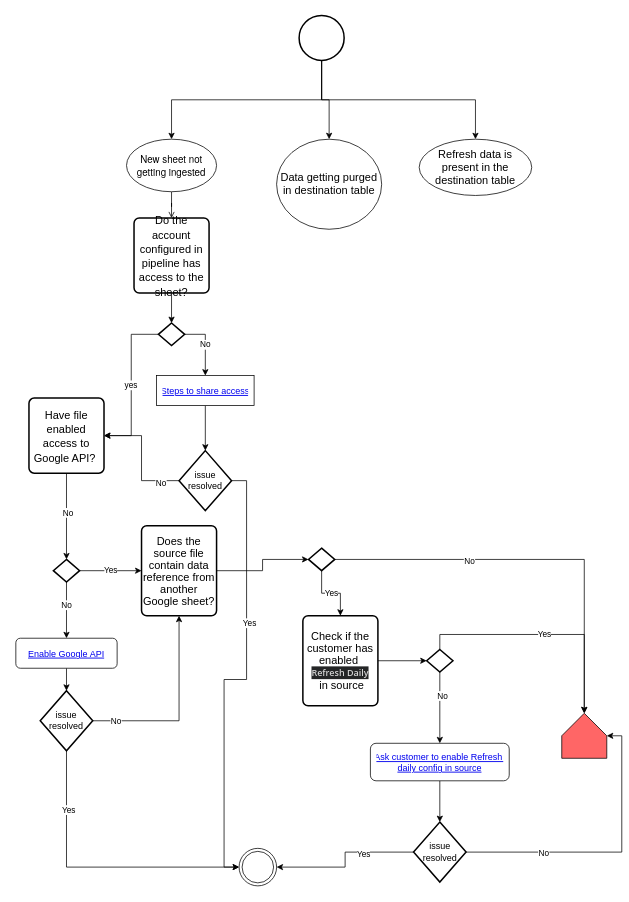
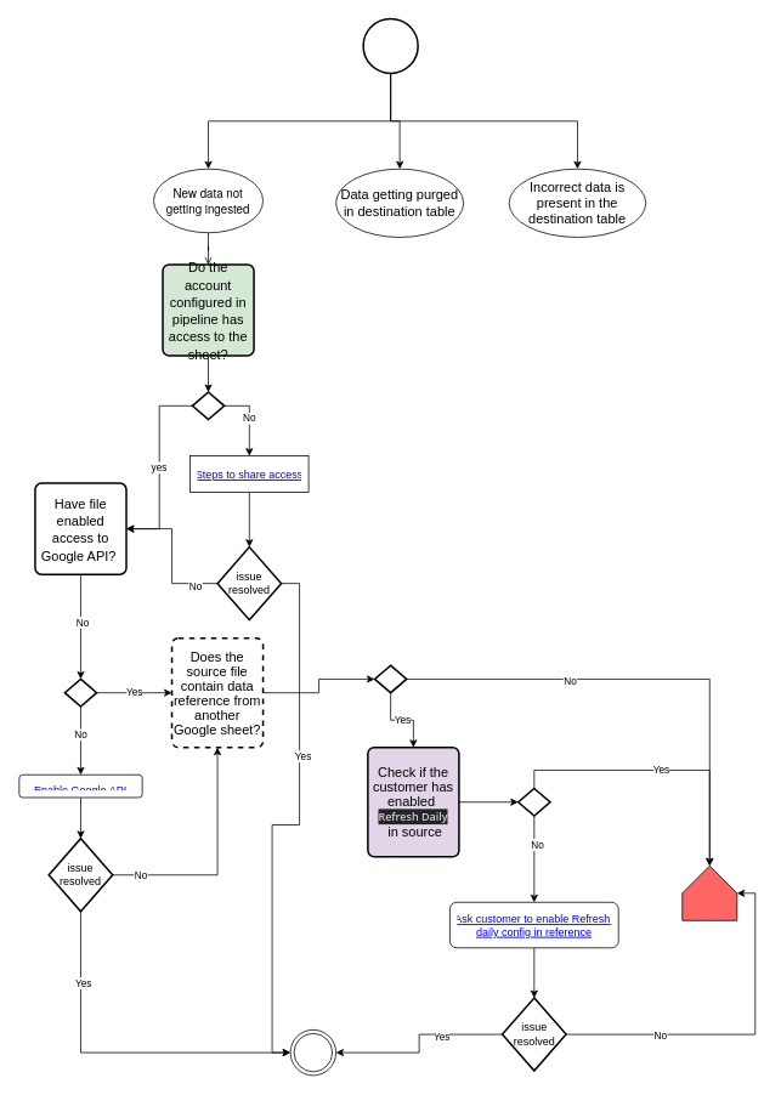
  <mxCell id="0" />
  <mxCell id="1" parent="0" />
  <mxCell id="2" style="edgeStyle=orthogonalEdgeStyle;rounded=0;orthogonalLoop=1;jettySize=auto;html=1;exitX=0.5;exitY=1;exitDx=0;exitDy=0;exitPerimeter=0;" parent="1" source="5" target="10" edge="1"><mxGeometry relative="1" as="geometry" /></mxCell>
  <mxCell id="3" style="edgeStyle=orthogonalEdgeStyle;rounded=0;orthogonalLoop=1;jettySize=auto;html=1;exitX=0.5;exitY=1;exitDx=0;exitDy=0;exitPerimeter=0;entryX=0.5;entryY=0;entryDx=0;entryDy=0;" parent="1" source="5" target="11" edge="1"><mxGeometry relative="1" as="geometry" /></mxCell>
  <mxCell id="4" style="edgeStyle=orthogonalEdgeStyle;rounded=0;orthogonalLoop=1;jettySize=auto;html=1;exitX=0.5;exitY=1;exitDx=0;exitDy=0;exitPerimeter=0;entryX=0.5;entryY=0;entryDx=0;entryDy=0;" parent="1" source="5" target="9" edge="1"><mxGeometry relative="1" as="geometry" /></mxCell>
  <mxCell id="5" value="" style="strokeWidth=2;html=1;shape=mxgraph.flowchart.start_2;whiteSpace=wrap;" parent="1" vertex="1"><mxGeometry x="398" y="20" width="60" height="60" as="geometry" /></mxCell>
  <mxCell id="6" style="edgeStyle=orthogonalEdgeStyle;rounded=0;orthogonalLoop=1;jettySize=auto;html=1;exitX=0.5;exitY=1;exitDx=0;exitDy=0;entryX=0.5;entryY=0;entryDx=0;entryDy=0;entryPerimeter=0;" parent="1" source="7" target="14" edge="1"><mxGeometry relative="1" as="geometry" /></mxCell>
- <mxCell id="7" value="&lt;span style=&quot;font-size: 14.667px;&quot; id=&quot;docs-internal-guid-18568be0-7fff-7edd-94ac-360ec5331db1&quot;&gt;&lt;p style=&quot;margin: 0px; font-variant-numeric: normal; font-variant-east-asian: normal; font-stretch: normal; font-size: 13px; line-height: normal; font-family: &amp;quot;Helvetica Neue&amp;quot;;&quot; class=&quot;p1&quot;&gt;&lt;span id=&quot;docs-internal-guid-95dcd70d-7fff-a0ca-e164-ddc94fe72f3e&quot;&gt;&lt;span style=&quot;font-size: 11pt; font-family: Arial; background-color: transparent; font-variant-numeric: normal; font-variant-east-asian: normal; vertical-align: baseline;&quot;&gt;Do the account configured in pipeline has access to the sheet?&lt;/span&gt;&lt;/span&gt;&lt;br&gt;&lt;/p&gt;&lt;/span&gt;" style="rounded=1;whiteSpace=wrap;html=1;absoluteArcSize=1;arcSize=14;strokeWidth=2;align=center;" parent="1" vertex="1"><mxGeometry x="178" y="290" width="100" height="100" as="geometry" /></mxCell>
+ <mxCell id="7" value="&lt;span style=&quot;font-size: 14.667px;&quot; id=&quot;docs-internal-guid-18568be0-7fff-7edd-94ac-360ec5331db1&quot;&gt;&lt;p style=&quot;margin: 0px; font-variant-numeric: normal; font-variant-east-asian: normal; font-stretch: normal; font-size: 13px; line-height: normal; font-family: &amp;quot;Helvetica Neue&amp;quot;;&quot; class=&quot;p1&quot;&gt;&lt;span id=&quot;docs-internal-guid-95dcd70d-7fff-a0ca-e164-ddc94fe72f3e&quot;&gt;&lt;span style=&quot;font-size: 11pt; font-family: Arial; background-color: transparent; font-variant-numeric: normal; font-variant-east-asian: normal; vertical-align: baseline;&quot;&gt;Do the account configured in pipeline has access to the sheet?&lt;/span&gt;&lt;/span&gt;&lt;br&gt;&lt;/p&gt;&lt;/span&gt;" style="rounded=1;whiteSpace=wrap;html=1;absoluteArcSize=1;arcSize=14;strokeWidth=2;align=center;fillColor=#d5e8d4;" parent="1" vertex="1"><mxGeometry x="178" y="290" width="100" height="100" as="geometry" /></mxCell>
  <mxCell id="8" style="edgeStyle=orthogonalEdgeStyle;rounded=0;orthogonalLoop=1;jettySize=auto;html=1;exitX=0.5;exitY=1;exitDx=0;exitDy=0;endArrow=open;" parent="1" source="9" target="7" edge="1"><mxGeometry relative="1" as="geometry" /></mxCell>
- <mxCell id="9" value="&lt;span style=&quot;font-family: &amp;quot;Helvetica Neue&amp;quot;; font-size: 13px;&quot;&gt;New sheet not getting ingested&lt;/span&gt;" style="ellipse;whiteSpace=wrap;html=1;align=center;" parent="1" vertex="1"><mxGeometry x="168" y="185" width="120" height="70" as="geometry" /></mxCell>
- <mxCell id="10" value="&lt;span style=&quot;font-family: Arial; font-size: 14.667px;&quot;&gt;Data getting purged in destination table&lt;/span&gt;" style="ellipse;whiteSpace=wrap;html=1;align=center;" parent="1" vertex="1"><mxGeometry x="368" y="185" width="140" height="120" as="geometry" /></mxCell>
- <mxCell id="11" value="&lt;span style=&quot;font-family: Arial; font-size: 14.667px;&quot;&gt;Refresh data is present in the destination table&lt;/span&gt;" style="ellipse;whiteSpace=wrap;html=1;align=center;" parent="1" vertex="1"><mxGeometry x="558" y="185" width="150" height="75" as="geometry" /></mxCell>
+ <mxCell id="9" value="&lt;span style=&quot;font-family: &amp;quot;Helvetica Neue&amp;quot;; font-size: 13px;&quot;&gt;New data not getting ingested&lt;/span&gt;" style="ellipse;whiteSpace=wrap;html=1;align=center;" parent="1" vertex="1"><mxGeometry x="168" y="185" width="120" height="70" as="geometry" /></mxCell>
+ <mxCell id="10" value="&lt;span style=&quot;font-family: Arial; font-size: 14.667px;&quot;&gt;Data getting purged in destination table&lt;/span&gt;" style="ellipse;whiteSpace=wrap;html=1;align=center;" parent="1" vertex="1"><mxGeometry x="368" y="185" width="140" height="75" as="geometry" /></mxCell>
+ <mxCell id="11" value="&lt;span style=&quot;font-family: Arial; font-size: 14.667px;&quot;&gt;Incorrect data is present in the destination table&lt;/span&gt;" style="ellipse;whiteSpace=wrap;html=1;align=center;" parent="1" vertex="1"><mxGeometry x="558" y="185" width="150" height="75" as="geometry" /></mxCell>
  <mxCell id="12" value="No" style="edgeStyle=orthogonalEdgeStyle;rounded=0;orthogonalLoop=1;jettySize=auto;html=1;exitX=1;exitY=0.5;exitDx=0;exitDy=0;exitPerimeter=0;entryX=0.5;entryY=0;entryDx=0;entryDy=0;" parent="1" source="14" target="16" edge="1"><mxGeometry relative="1" as="geometry" /></mxCell>
  <mxCell id="13" value="yes" style="edgeStyle=orthogonalEdgeStyle;rounded=0;orthogonalLoop=1;jettySize=auto;html=1;exitX=0;exitY=0.5;exitDx=0;exitDy=0;exitPerimeter=0;entryX=1;entryY=0.5;entryDx=0;entryDy=0;" parent="1" source="14" target="19" edge="1"><mxGeometry relative="1" as="geometry" /></mxCell>
  <mxCell id="14" value="" style="strokeWidth=2;html=1;shape=mxgraph.flowchart.decision;whiteSpace=wrap;" parent="1" vertex="1"><mxGeometry x="210.5" y="430" width="35" height="30" as="geometry" /></mxCell>
  <mxCell id="15" style="edgeStyle=orthogonalEdgeStyle;rounded=0;orthogonalLoop=1;jettySize=auto;html=1;exitX=0.5;exitY=1;exitDx=0;exitDy=0;entryX=0.5;entryY=0;entryDx=0;entryDy=0;entryPerimeter=0;" parent="1" source="16" target="28" edge="1"><mxGeometry relative="1" as="geometry" /></mxCell>
  <mxCell id="16" value="Steps to share access" style="fontColor=#0000EE;fontStyle=4;overflow=hidden;spacing=10;rounded=0;" parent="1" vertex="1"><mxGeometry x="208" y="500" width="130" height="40" as="geometry" /></mxCell>
  <mxCell id="17" style="edgeStyle=orthogonalEdgeStyle;rounded=0;orthogonalLoop=1;jettySize=auto;html=1;exitX=0.5;exitY=1;exitDx=0;exitDy=0;entryX=0.5;entryY=0;entryDx=0;entryDy=0;entryPerimeter=0;" parent="1" source="19" target="23" edge="1"><mxGeometry relative="1" as="geometry" /></mxCell>
  <mxCell id="18" value="No" style="edgeLabel;html=1;align=center;verticalAlign=middle;resizable=0;points=[];" parent="17" vertex="1" connectable="0"><mxGeometry x="-0.091" y="1" relative="1" as="geometry"><mxPoint as="offset" /></mxGeometry></mxCell>
  <mxCell id="19" value="&lt;span style=&quot;font-size: 14.667px;&quot; id=&quot;docs-internal-guid-18568be0-7fff-7edd-94ac-360ec5331db1&quot;&gt;&lt;p style=&quot;margin: 0px; font-variant-numeric: normal; font-variant-east-asian: normal; font-stretch: normal; font-size: 13px; line-height: normal; font-family: &amp;quot;Helvetica Neue&amp;quot;;&quot; class=&quot;p1&quot;&gt;&lt;span id=&quot;docs-internal-guid-d9553515-7fff-664d-1440-904e5ddf0fdc&quot;&gt;&lt;span style=&quot;font-size: 11pt; font-family: Arial; background-color: transparent; font-variant-numeric: normal; font-variant-east-asian: normal; vertical-align: baseline;&quot;&gt;Have file enabled access to Google API?&amp;nbsp;&lt;/span&gt;&lt;/span&gt;&lt;br&gt;&lt;/p&gt;&lt;/span&gt;" style="rounded=1;whiteSpace=wrap;html=1;absoluteArcSize=1;arcSize=14;strokeWidth=2;align=center;" parent="1" vertex="1"><mxGeometry x="38" y="530" width="100" height="100" as="geometry" /></mxCell>
  <mxCell id="20" style="edgeStyle=orthogonalEdgeStyle;rounded=0;orthogonalLoop=1;jettySize=auto;html=1;exitX=0.5;exitY=1;exitDx=0;exitDy=0;exitPerimeter=0;" parent="1" source="23" target="31" edge="1"><mxGeometry relative="1" as="geometry" /></mxCell>
  <mxCell id="21" value="No" style="edgeLabel;html=1;align=center;verticalAlign=middle;resizable=0;points=[];" parent="20" vertex="1" connectable="0"><mxGeometry x="-0.21" y="-1" relative="1" as="geometry"><mxPoint as="offset" /></mxGeometry></mxCell>
  <mxCell id="22" value="Yes" style="edgeStyle=orthogonalEdgeStyle;rounded=0;orthogonalLoop=1;jettySize=auto;html=1;exitX=1;exitY=0.5;exitDx=0;exitDy=0;exitPerimeter=0;" parent="1" source="23" target="33" edge="1"><mxGeometry relative="1" as="geometry" /></mxCell>
  <mxCell id="23" value="" style="strokeWidth=2;html=1;shape=mxgraph.flowchart.decision;whiteSpace=wrap;" parent="1" vertex="1"><mxGeometry x="70.5" y="745" width="35" height="30" as="geometry" /></mxCell>
  <mxCell id="24" style="edgeStyle=orthogonalEdgeStyle;rounded=0;orthogonalLoop=1;jettySize=auto;html=1;exitX=1;exitY=0.5;exitDx=0;exitDy=0;exitPerimeter=0;entryX=0;entryY=0.5;entryDx=0;entryDy=0;" parent="1" source="28" target="29" edge="1"><mxGeometry relative="1" as="geometry" /></mxCell>
  <mxCell id="25" value="Yes" style="edgeLabel;html=1;align=center;verticalAlign=middle;resizable=0;points=[];" parent="24" vertex="1" connectable="0"><mxGeometry x="-0.289" y="3" relative="1" as="geometry"><mxPoint y="1" as="offset" /></mxGeometry></mxCell>
  <mxCell id="26" style="edgeStyle=orthogonalEdgeStyle;rounded=0;orthogonalLoop=1;jettySize=auto;html=1;exitX=0;exitY=0.5;exitDx=0;exitDy=0;exitPerimeter=0;entryX=1;entryY=0.5;entryDx=0;entryDy=0;" parent="1" source="28" target="19" edge="1"><mxGeometry relative="1" as="geometry" /></mxCell>
  <mxCell id="27" value="No" style="edgeLabel;html=1;align=center;verticalAlign=middle;resizable=0;points=[];" parent="26" vertex="1" connectable="0"><mxGeometry x="-0.682" y="1" relative="1" as="geometry"><mxPoint y="1" as="offset" /></mxGeometry></mxCell>
  <mxCell id="28" value="issue resolved" style="strokeWidth=2;html=1;shape=mxgraph.flowchart.decision;whiteSpace=wrap;" parent="1" vertex="1"><mxGeometry x="238" y="600" width="70" height="80" as="geometry" /></mxCell>
  <mxCell id="29" value="" style="ellipse;shape=doubleEllipse;whiteSpace=wrap;html=1;aspect=fixed;" parent="1" vertex="1"><mxGeometry x="318" y="1130" width="50" height="50" as="geometry" /></mxCell>
  <mxCell id="30" style="edgeStyle=orthogonalEdgeStyle;rounded=0;orthogonalLoop=1;jettySize=auto;html=1;exitX=0.5;exitY=1;exitDx=0;exitDy=0;entryX=0.5;entryY=0;entryDx=0;entryDy=0;entryPerimeter=0;" parent="1" source="31" target="38" edge="1"><mxGeometry relative="1" as="geometry" /></mxCell>
- <mxCell id="31" value="Enable Google API" style="fontColor=#0000EE;fontStyle=4;rounded=1;overflow=hidden;spacing=10;" parent="1" vertex="1"><mxGeometry x="20.5" y="850" width="135" height="40" as="geometry" /></mxCell>
+ <mxCell id="31" value="Enable Google API" style="fontColor=#0000EE;fontStyle=4;rounded=1;overflow=hidden;spacing=10;" parent="1" vertex="1"><mxGeometry x="20.5" y="850" width="135" height="25" as="geometry" /></mxCell>
  <mxCell id="32" style="edgeStyle=orthogonalEdgeStyle;rounded=0;orthogonalLoop=1;jettySize=auto;html=1;exitX=1;exitY=0.5;exitDx=0;exitDy=0;entryX=0;entryY=0.5;entryDx=0;entryDy=0;entryPerimeter=0;" parent="1" source="33" target="42" edge="1"><mxGeometry relative="1" as="geometry" /></mxCell>
- <mxCell id="33" value="&lt;span style=&quot;font-size: 14.667px;&quot; id=&quot;docs-internal-guid-18568be0-7fff-7edd-94ac-360ec5331db1&quot;&gt;&lt;p style=&quot;margin: 0px; font-variant-numeric: normal; font-variant-east-asian: normal; font-stretch: normal; line-height: normal;&quot; class=&quot;p1&quot;&gt;&lt;font face=&quot;Arial&quot;&gt;Does the source file contain data reference from another Google sheet?&lt;/font&gt;&lt;/p&gt;&lt;/span&gt;" style="rounded=1;whiteSpace=wrap;html=1;absoluteArcSize=1;arcSize=14;strokeWidth=2;align=center;" parent="1" vertex="1"><mxGeometry x="188" y="700" width="100" height="120" as="geometry" /></mxCell>
+ <mxCell id="33" value="&lt;span style=&quot;font-size: 14.667px;&quot; id=&quot;docs-internal-guid-18568be0-7fff-7edd-94ac-360ec5331db1&quot;&gt;&lt;p style=&quot;margin: 0px; font-variant-numeric: normal; font-variant-east-asian: normal; font-stretch: normal; line-height: normal;&quot; class=&quot;p1&quot;&gt;&lt;font face=&quot;Arial&quot;&gt;Does the source file contain data reference from another Google sheet?&lt;/font&gt;&lt;/p&gt;&lt;/span&gt;" style="rounded=1;whiteSpace=wrap;html=1;absoluteArcSize=1;arcSize=14;strokeWidth=2;align=center;dashed=1;" parent="1" vertex="1"><mxGeometry x="188" y="700" width="100" height="120" as="geometry" /></mxCell>
  <mxCell id="34" style="edgeStyle=orthogonalEdgeStyle;rounded=0;orthogonalLoop=1;jettySize=auto;html=1;exitX=0.5;exitY=1;exitDx=0;exitDy=0;exitPerimeter=0;entryX=0;entryY=0.5;entryDx=0;entryDy=0;" parent="1" source="38" target="29" edge="1"><mxGeometry relative="1" as="geometry" /></mxCell>
  <mxCell id="35" value="Yes" style="edgeLabel;html=1;align=center;verticalAlign=middle;resizable=0;points=[];" parent="34" vertex="1" connectable="0"><mxGeometry x="-0.6" y="2" relative="1" as="geometry"><mxPoint y="1" as="offset" /></mxGeometry></mxCell>
  <mxCell id="36" style="edgeStyle=orthogonalEdgeStyle;rounded=0;orthogonalLoop=1;jettySize=auto;html=1;exitX=1;exitY=0.5;exitDx=0;exitDy=0;exitPerimeter=0;entryX=0.5;entryY=1;entryDx=0;entryDy=0;" parent="1" source="38" target="33" edge="1"><mxGeometry relative="1" as="geometry" /></mxCell>
  <mxCell id="37" value="No" style="edgeLabel;html=1;align=center;verticalAlign=middle;resizable=0;points=[];" parent="36" vertex="1" connectable="0"><mxGeometry x="-0.767" y="1" relative="1" as="geometry"><mxPoint y="1" as="offset" /></mxGeometry></mxCell>
  <mxCell id="38" value="issue resolved" style="strokeWidth=2;html=1;shape=mxgraph.flowchart.decision;whiteSpace=wrap;" parent="1" vertex="1"><mxGeometry x="53" y="920" width="70" height="80" as="geometry" /></mxCell>
  <mxCell id="39" style="edgeStyle=orthogonalEdgeStyle;rounded=0;orthogonalLoop=1;jettySize=auto;html=1;exitX=1;exitY=0.5;exitDx=0;exitDy=0;exitPerimeter=0;" parent="1" source="42" target="43" edge="1"><mxGeometry relative="1" as="geometry" /></mxCell>
  <mxCell id="40" value="No" style="edgeLabel;html=1;align=center;verticalAlign=middle;resizable=0;points=[];" parent="39" vertex="1" connectable="0"><mxGeometry x="-0.339" y="-1" relative="1" as="geometry"><mxPoint x="1" as="offset" /></mxGeometry></mxCell>
  <mxCell id="41" value="Yes" style="edgeStyle=orthogonalEdgeStyle;rounded=0;orthogonalLoop=1;jettySize=auto;html=1;exitX=0.5;exitY=1;exitDx=0;exitDy=0;exitPerimeter=0;" parent="1" source="42" target="45" edge="1"><mxGeometry relative="1" as="geometry" /></mxCell>
  <mxCell id="42" value="" style="strokeWidth=2;html=1;shape=mxgraph.flowchart.decision;whiteSpace=wrap;" parent="1" vertex="1"><mxGeometry x="410.5" y="730" width="35" height="30" as="geometry" /></mxCell>
  <mxCell id="43" value="" style="verticalLabelPosition=bottom;verticalAlign=top;html=1;shape=offPageConnector;rounded=0;size=0.5;direction=west;fillColor=#FF6666;" parent="1" vertex="1"><mxGeometry x="748" y="950" width="60" height="60" as="geometry" /></mxCell>
  <mxCell id="44" style="edgeStyle=orthogonalEdgeStyle;rounded=0;orthogonalLoop=1;jettySize=auto;html=1;exitX=1;exitY=0.5;exitDx=0;exitDy=0;" parent="1" source="45" target="49" edge="1"><mxGeometry relative="1" as="geometry" /></mxCell>
- <mxCell id="45" value="&lt;span style=&quot;font-size: 14.667px;&quot; id=&quot;docs-internal-guid-18568be0-7fff-7edd-94ac-360ec5331db1&quot;&gt;&lt;p style=&quot;margin: 0px; font-variant-numeric: normal; font-variant-east-asian: normal; font-stretch: normal; line-height: normal;&quot; class=&quot;p1&quot;&gt;&lt;font face=&quot;Arial&quot;&gt;Check if the customer has enabled&amp;nbsp;&lt;/font&gt;&lt;/p&gt;&lt;span style=&quot;color: rgba(255, 255, 255, 0.8); font-family: &amp;quot;Open Sans&amp;quot;, sans-serif; font-size: 12px; font-weight: 600; text-align: start; background-color: rgb(36, 37, 38);&quot;&gt;Refresh Daily&lt;/span&gt;&lt;p style=&quot;margin: 0px; font-variant-numeric: normal; font-variant-east-asian: normal; font-stretch: normal; line-height: normal;&quot; class=&quot;p1&quot;&gt;&lt;font face=&quot;Arial&quot;&gt;&amp;nbsp;in source&lt;/font&gt;&lt;/p&gt;&lt;/span&gt;" style="rounded=1;whiteSpace=wrap;html=1;absoluteArcSize=1;arcSize=14;strokeWidth=2;align=center;" parent="1" vertex="1"><mxGeometry x="403" y="820" width="100" height="120" as="geometry" /></mxCell>
+ <mxCell id="45" value="&lt;span style=&quot;font-size: 14.667px;&quot; id=&quot;docs-internal-guid-18568be0-7fff-7edd-94ac-360ec5331db1&quot;&gt;&lt;p style=&quot;margin: 0px; font-variant-numeric: normal; font-variant-east-asian: normal; font-stretch: normal; line-height: normal;&quot; class=&quot;p1&quot;&gt;&lt;font face=&quot;Arial&quot;&gt;Check if the customer has enabled&amp;nbsp;&lt;/font&gt;&lt;/p&gt;&lt;span style=&quot;color: rgba(255, 255, 255, 0.8); font-family: &amp;quot;Open Sans&amp;quot;, sans-serif; font-size: 12px; font-weight: 600; text-align: start; background-color: rgb(36, 37, 38);&quot;&gt;Refresh Daily&lt;/span&gt;&lt;p style=&quot;margin: 0px; font-variant-numeric: normal; font-variant-east-asian: normal; font-stretch: normal; line-height: normal;&quot; class=&quot;p1&quot;&gt;&lt;font face=&quot;Arial&quot;&gt;&amp;nbsp;in source&lt;/font&gt;&lt;/p&gt;&lt;/span&gt;" style="rounded=1;whiteSpace=wrap;html=1;absoluteArcSize=1;arcSize=14;strokeWidth=2;align=center;fillColor=#e1d5e7;" parent="1" vertex="1"><mxGeometry x="403" y="820" width="100" height="120" as="geometry" /></mxCell>
  <mxCell id="46" value="Yes" style="edgeStyle=orthogonalEdgeStyle;rounded=0;orthogonalLoop=1;jettySize=auto;html=1;exitX=0.5;exitY=0;exitDx=0;exitDy=0;exitPerimeter=0;" parent="1" source="49" target="43" edge="1"><mxGeometry relative="1" as="geometry" /></mxCell>
  <mxCell id="47" style="edgeStyle=orthogonalEdgeStyle;rounded=0;orthogonalLoop=1;jettySize=auto;html=1;exitX=0.5;exitY=1;exitDx=0;exitDy=0;exitPerimeter=0;entryX=0.5;entryY=0;entryDx=0;entryDy=0;" parent="1" source="49" target="51" edge="1"><mxGeometry relative="1" as="geometry" /></mxCell>
  <mxCell id="48" value="No" style="edgeLabel;html=1;align=center;verticalAlign=middle;resizable=0;points=[];" parent="47" vertex="1" connectable="0"><mxGeometry x="-0.351" y="3" relative="1" as="geometry"><mxPoint as="offset" /></mxGeometry></mxCell>
  <mxCell id="49" value="" style="strokeWidth=2;html=1;shape=mxgraph.flowchart.decision;whiteSpace=wrap;" parent="1" vertex="1"><mxGeometry x="568" y="865" width="35" height="30" as="geometry" /></mxCell>
  <mxCell id="50" style="edgeStyle=orthogonalEdgeStyle;rounded=0;orthogonalLoop=1;jettySize=auto;html=1;exitX=0.5;exitY=1;exitDx=0;exitDy=0;entryX=0.5;entryY=0;entryDx=0;entryDy=0;entryPerimeter=0;" parent="1" source="51" target="56" edge="1"><mxGeometry relative="1" as="geometry" /></mxCell>
- <mxCell id="51" value="Ask customer to enable Refresh &#10;daily config in source" style="fontColor=#0000EE;fontStyle=4;rounded=1;overflow=hidden;spacing=10;" parent="1" vertex="1"><mxGeometry x="493" y="990" width="185" height="50" as="geometry" /></mxCell>
+ <mxCell id="51" value="Ask customer to enable Refresh &#10;daily config in reference" style="fontColor=#0000EE;fontStyle=4;rounded=1;overflow=hidden;spacing=10;" parent="1" vertex="1"><mxGeometry x="493" y="990" width="185" height="50" as="geometry" /></mxCell>
  <mxCell id="52" style="edgeStyle=orthogonalEdgeStyle;rounded=0;orthogonalLoop=1;jettySize=auto;html=1;exitX=0;exitY=0.5;exitDx=0;exitDy=0;exitPerimeter=0;entryX=1;entryY=0.5;entryDx=0;entryDy=0;" parent="1" source="56" target="29" edge="1"><mxGeometry relative="1" as="geometry" /></mxCell>
  <mxCell id="53" value="Yes" style="edgeLabel;html=1;align=center;verticalAlign=middle;resizable=0;points=[];" parent="52" vertex="1" connectable="0"><mxGeometry x="-0.333" y="2" relative="1" as="geometry"><mxPoint x="1" as="offset" /></mxGeometry></mxCell>
  <mxCell id="54" style="edgeStyle=orthogonalEdgeStyle;rounded=0;orthogonalLoop=1;jettySize=auto;html=1;exitX=1;exitY=0.5;exitDx=0;exitDy=0;exitPerimeter=0;entryX=0;entryY=0.5;entryDx=0;entryDy=0;" parent="1" source="56" target="43" edge="1"><mxGeometry relative="1" as="geometry"><mxPoint x="608" y="800" as="targetPoint" /></mxGeometry></mxCell>
  <mxCell id="55" value="No" style="edgeLabel;html=1;align=center;verticalAlign=middle;resizable=0;points=[];" parent="54" vertex="1" connectable="0"><mxGeometry x="-0.459" relative="1" as="geometry"><mxPoint y="1" as="offset" /></mxGeometry></mxCell>
  <mxCell id="56" value="issue resolved" style="strokeWidth=2;html=1;shape=mxgraph.flowchart.decision;whiteSpace=wrap;" parent="1" vertex="1"><mxGeometry x="550.5" y="1095" width="70" height="80" as="geometry" /></mxCell>
